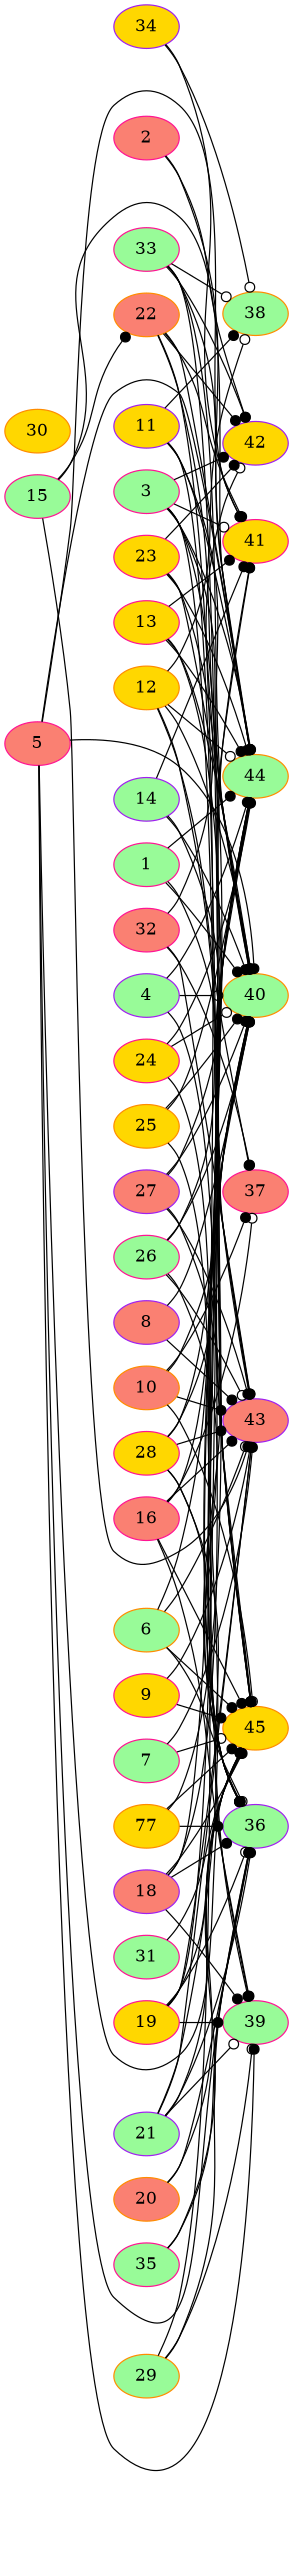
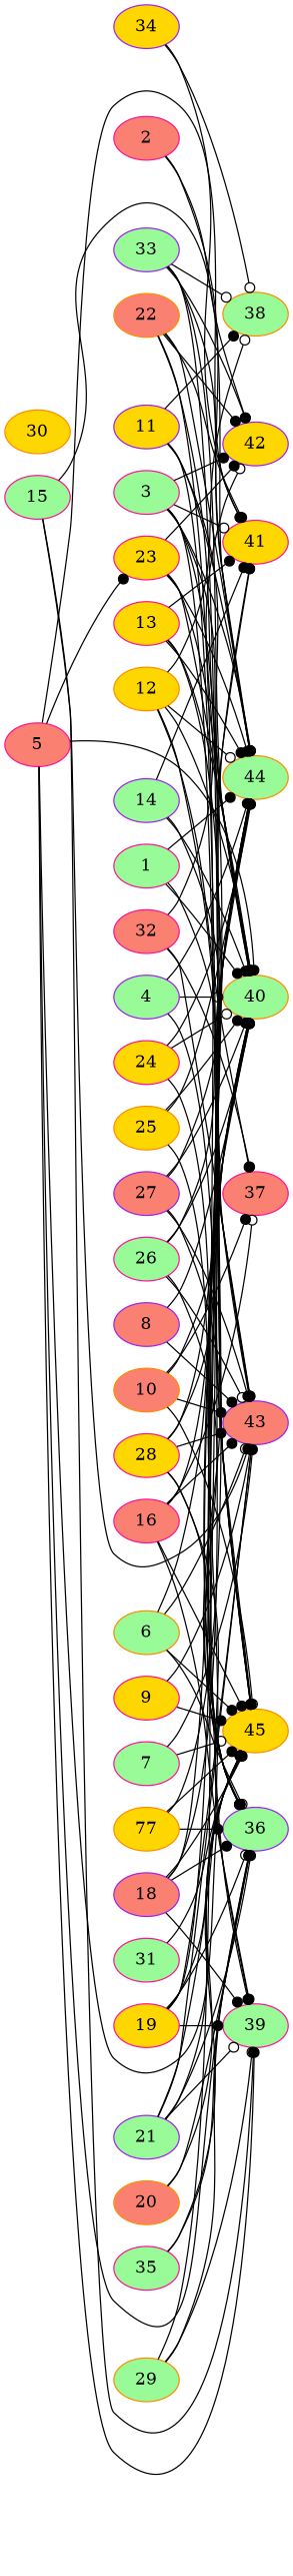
  digraph {
    rankdir=LR
    node [alpha=0.05 color=deeppink fillcolor=palegreen style=filled]
    edge [arrowhead=dot]
    1 [alpha=0.01 expect_size=17633280]
    40 [alpha=0.17 color=darkorange expect_size=33031168]
    43 [alpha=0.04 color=purple expect_size=39698432 fillcolor=salmon]
    44 [alpha=0.15 color=darkorange expect_size=18916352]
    2 [expect_size=10849280 fillcolor=salmon]
    42 [alpha=0.19 color=purple expect_size=43705344 fillcolor=gold]
    3 [alpha=0.10 expect_size=20560896]
    41 [alpha=0.14 expect_size=47420416 fillcolor=gold]
    45 [color=darkorange expect_size=35720192 fillcolor=gold]
    4 [alpha=0.01 color=purple expect_size=13061120]
    5 [alpha=0.04 expect_size=20313088 fillcolor=salmon]
    36 [alpha=0.16 color=purple expect_size=42273792]
    39 [alpha=0.10 expect_size=33138688]
    6 [alpha=0.02 color=darkorange expect_size=44911616]
    7 [alpha=0.19 expect_size=30688256]
    8 [alpha=0.10 color=purple expect_size=26463232 fillcolor=salmon]
    9 [alpha=0.19 expect_size=16008192 fillcolor=gold]
    10 [alpha=0.13 color=darkorange expect_size=9350144 fillcolor=salmon]
    37 [alpha=0.15 expect_size=6566912 fillcolor=salmon]
    11 [alpha=0.16 color=purple expect_size=19827712 fillcolor=gold]
    38 [alpha=0.03 color=darkorange expect_size=43633664]
    12 [alpha=0.12 color=darkorange expect_size=23054336 fillcolor=gold]
    13 [alpha=0.07 expect_size=35944448 fillcolor=gold]
    14 [alpha=0.11 color=purple expect_size=12419072]
    15 [alpha=0.06 expect_size=15022080]
    16 [alpha=0.14 expect_size=25052160 fillcolor=salmon]
    n27 [alpha=0.01 color=darkorange expect_size=29935616 fillcolor=gold label=77]
    18 [alpha=0.10 color=purple expect_size=26767360 fillcolor=salmon]
    19 [alpha=0.00 expect_size=51319808 fillcolor=gold]
    20 [alpha=0.19 color=darkorange expect_size=49228800 fillcolor=salmon]
    21 [alpha=0.04 color=purple expect_size=31607808]
    22 [alpha=0.11 color=darkorange expect_size=23014400 fillcolor=salmon]
    23 [expect_size=51834880 fillcolor=gold]
    24 [alpha=0.02 expect_size=22046720 fillcolor=gold]
    25 [color=darkorange expect_size=47066112 fillcolor=gold]
    26 [expect_size=14753792]
    27 [alpha=0.16 color=purple expect_size=48154624 fillcolor=salmon]
    28 [alpha=0.16 expect_size=51265536 fillcolor=gold]
    29 [alpha=0.20 color=darkorange expect_size=28679168]
    30 [alpha=0.06 color=darkorange expect_size=28695552 fillcolor=gold]
    31 [alpha=0.18 expect_size=27351040]
    32 [alpha=0.18 expect_size=37036032 fillcolor=salmon]
-   33 [alpha=0.11 expect_size=16171008]
+   33 [alpha=0.11 color=purple expect_size=16171008]
    34 [alpha=0.07 color=purple expect_size=27259904 fillcolor=gold]
    35 [alpha=0.07 expect_size=30937088]
    1 -> 40
    1 -> 43
    1 -> 44
    2 -> 44
    2 -> 42
    3 -> 40
    3 -> 43 [arrowhead=odot]
    3 -> 44 [arrowhead=odot]
    3 -> 42
    3 -> 41 [arrowhead=odot]
    3 -> 45 [arrowhead=odot]
    4 -> 40 [arrowhead=odot]
    4 -> 44
    4 -> 45
    5 -> 40
-   5 -> 44
+   5 -> 23
    5 -> 41 [arrowhead=odot]
    5 -> 45 [arrowhead=odot]
    5 -> 36 [arrowhead=odot]
    5 -> 39
    6 -> 40
    6 -> 43 [arrowhead=odot]
    6 -> 45
    6 -> 36 [arrowhead=odot]
    7 -> 43
    7 -> 45 [arrowhead=odot]
    8 -> 40 [arrowhead=odot]
    8 -> 43
    9 -> 43
    9 -> 45
    10 -> 43
    10 -> 44
    10 -> 45 [arrowhead=odot]
    10 -> 37
    11 -> 40
    11 -> 44
    11 -> 45
    11 -> 38
    12 -> 40
    12 -> 44 [arrowhead=odot]
    12 -> 45
    12 -> 37 [arrowhead=odot]
    12 -> 38 [arrowhead=odot]
    13 -> 40
    13 -> 44
    13 -> 41
    13 -> 36
    14 -> 40
    14 -> 43
    14 -> 41
    15 -> 43
    15 -> 44
-   15 -> 22
+   15 -> 39
    16 -> 43
    16 -> 44
    16 -> 45
    16 -> 39 [arrowhead=odot]
    16 -> 37 [arrowhead=odot]
    n27 -> 44 [arrowhead=odot]
    n27 -> 45
    n27 -> 36
    18 -> 40 [arrowhead=odot]
    18 -> 44 [arrowhead=odot]
    18 -> 45
    18 -> 36
    18 -> 39
    19 -> 43 [arrowhead=odot]
    19 -> 44 [arrowhead=odot]
    19 -> 45 [arrowhead=odot]
    19 -> 36 [arrowhead=odot]
    19 -> 39
    20 -> 45
    20 -> 36 [arrowhead=odot]
    21 -> 40
    21 -> 43
    21 -> 45 [arrowhead=odot]
    21 -> 36
    21 -> 39 [arrowhead=odot]
    22 -> 40
    22 -> 44
    22 -> 42
    22 -> 41
    22 -> 39
    23 -> 40 [arrowhead=odot]
    23 -> 44
    23 -> 42
    23 -> 36 [arrowhead=odot]
    24 -> 40 [arrowhead=odot]
    24 -> 44 [arrowhead=odot]
    24 -> 36
    25 -> 40
    25 -> 44
    25 -> 36 [arrowhead=odot]
    26 -> 40 [arrowhead=odot]
    26 -> 43 [arrowhead=odot]
    26 -> 44 [arrowhead=odot]
    26 -> 36 [arrowhead=odot]
    27 -> 40
    27 -> 43
    27 -> 41
    27 -> 36 [arrowhead=odot]
    28 -> 40
    28 -> 43
    28 -> 41
    28 -> 36 [arrowhead=odot]
    28 -> 39
    29 -> 40
    29 -> 36
    29 -> 39 [arrowhead=odot]
    31 -> 45
    32 -> 43
    32 -> 42 [arrowhead=odot]
    32 -> 37
    33 -> 40
    33 -> 44 [arrowhead=odot]
    33 -> 42 [arrowhead=odot]
    33 -> 45 [arrowhead=odot]
    33 -> 38 [arrowhead=odot]
    34 -> 41
    34 -> 38 [arrowhead=odot]
    35 -> 45
    35 -> 36
  }
